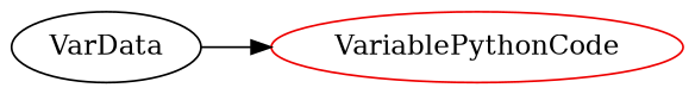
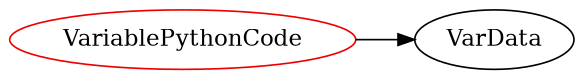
  digraph {
    rankdir=LR
    n1 [color=red2 label=VariablePythonCode shape=oval]
    VarData
-   VarData -> n1
+   n1 -> VarData
  }
